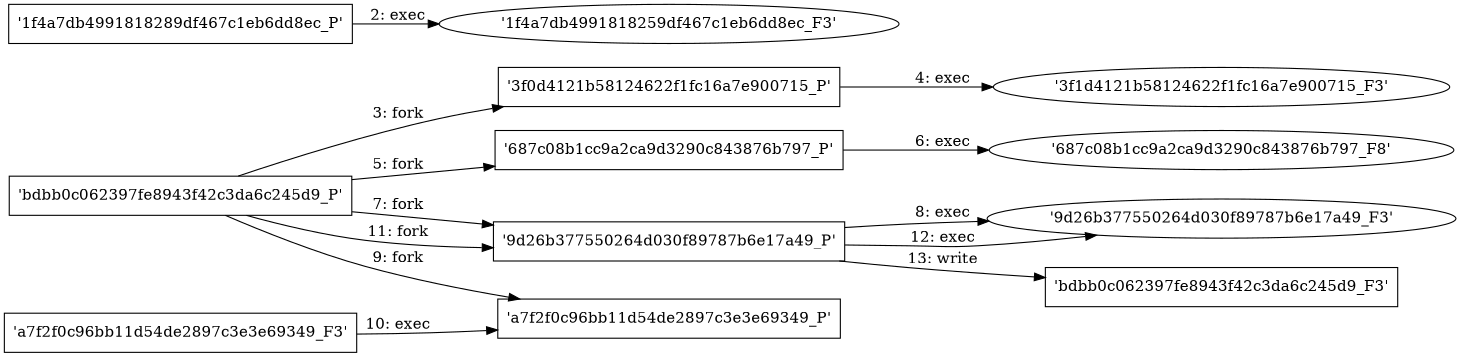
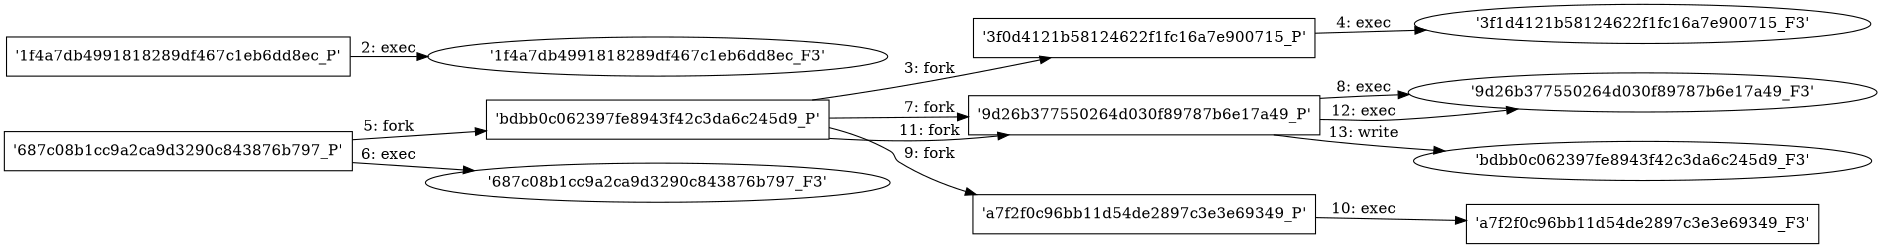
  digraph {
    engine=neato
    fixedsize=false
    fontsize=10
    nodesep=0.3
    rankdir=LR
    ranksep=0
    splines=true
    node [node_type=Process shape=box]
    n1 [label="'3f0d4121b58124622f1fc16a7e900715_P'"]
    "'bdbb0c062397fe8943f42c3da6c245d9_P'"
    "'687c08b1cc9a2ca9d3290c843876b797_P'"
    "'9d26b377550264d030f89787b6e17a49_P'"
    "'a7f2f0c96bb11d54de2897c3e3e69349_P'"
-   "'1f4a7db4991818289df467c1eb6dd8ec_F3'" [node_type=File shape=ellipse label="'1f4a7db4991818259df467c1eb6dd8ec_F3'"]
+   "'1f4a7db4991818289df467c1eb6dd8ec_F3'" [node_type=File shape=ellipse]
    "'1f4a7db4991818289df467c1eb6dd8ec_P'"
    "'3f1d4121b58124622f1fc16a7e900715_F3'" [node_type=File shape=ellipse]
-   "'687c08b1cc9a2ca9d3290c843876b797_F3'" [node_type=File shape=ellipse label="'687c08b1cc9a2ca9d3290c843876b797_F8'"]
+   "'687c08b1cc9a2ca9d3290c843876b797_F3'" [node_type=File shape=ellipse]
    "'9d26b377550264d030f89787b6e17a49_F3'" [node_type=File shape=ellipse]
-   "'bdbb0c062397fe8943f42c3da6c245d9_F3'" [node_type=file]
+   "'bdbb0c062397fe8943f42c3da6c245d9_F3'" [node_type=file shape=ellipse]
    "'a7f2f0c96bb11d54de2897c3e3e69349_F3'" [node_type=File]
    n1 -> "'3f1d4121b58124622f1fc16a7e900715_F3'" [label="4: exec"]
    "'bdbb0c062397fe8943f42c3da6c245d9_P'" -> n1 [label="3: fork"]
-   "'bdbb0c062397fe8943f42c3da6c245d9_P'" -> "'687c08b1cc9a2ca9d3290c843876b797_P'" [label="5: fork"]
+   "'687c08b1cc9a2ca9d3290c843876b797_P'" -> "'bdbb0c062397fe8943f42c3da6c245d9_P'" [label="5: fork"]
    "'bdbb0c062397fe8943f42c3da6c245d9_P'" -> "'9d26b377550264d030f89787b6e17a49_P'" [label="7: fork"]
    "'bdbb0c062397fe8943f42c3da6c245d9_P'" -> "'9d26b377550264d030f89787b6e17a49_P'" [label="11: fork"]
    "'bdbb0c062397fe8943f42c3da6c245d9_P'" -> "'a7f2f0c96bb11d54de2897c3e3e69349_P'" [label="9: fork"]
    "'687c08b1cc9a2ca9d3290c843876b797_P'" -> "'687c08b1cc9a2ca9d3290c843876b797_F3'" [label="6: exec"]
    "'9d26b377550264d030f89787b6e17a49_P'" -> "'9d26b377550264d030f89787b6e17a49_F3'" [label="8: exec"]
    "'9d26b377550264d030f89787b6e17a49_P'" -> "'9d26b377550264d030f89787b6e17a49_F3'" [label="12: exec"]
    "'9d26b377550264d030f89787b6e17a49_P'" -> "'bdbb0c062397fe8943f42c3da6c245d9_F3'" [label="13: write"]
-   "'a7f2f0c96bb11d54de2897c3e3e69349_F3'" -> "'a7f2f0c96bb11d54de2897c3e3e69349_P'" [label="10: exec"]
+   "'a7f2f0c96bb11d54de2897c3e3e69349_P'" -> "'a7f2f0c96bb11d54de2897c3e3e69349_F3'" [label="10: exec"]
    "'1f4a7db4991818289df467c1eb6dd8ec_P'" -> "'1f4a7db4991818289df467c1eb6dd8ec_F3'" [label="2: exec"]
  }
